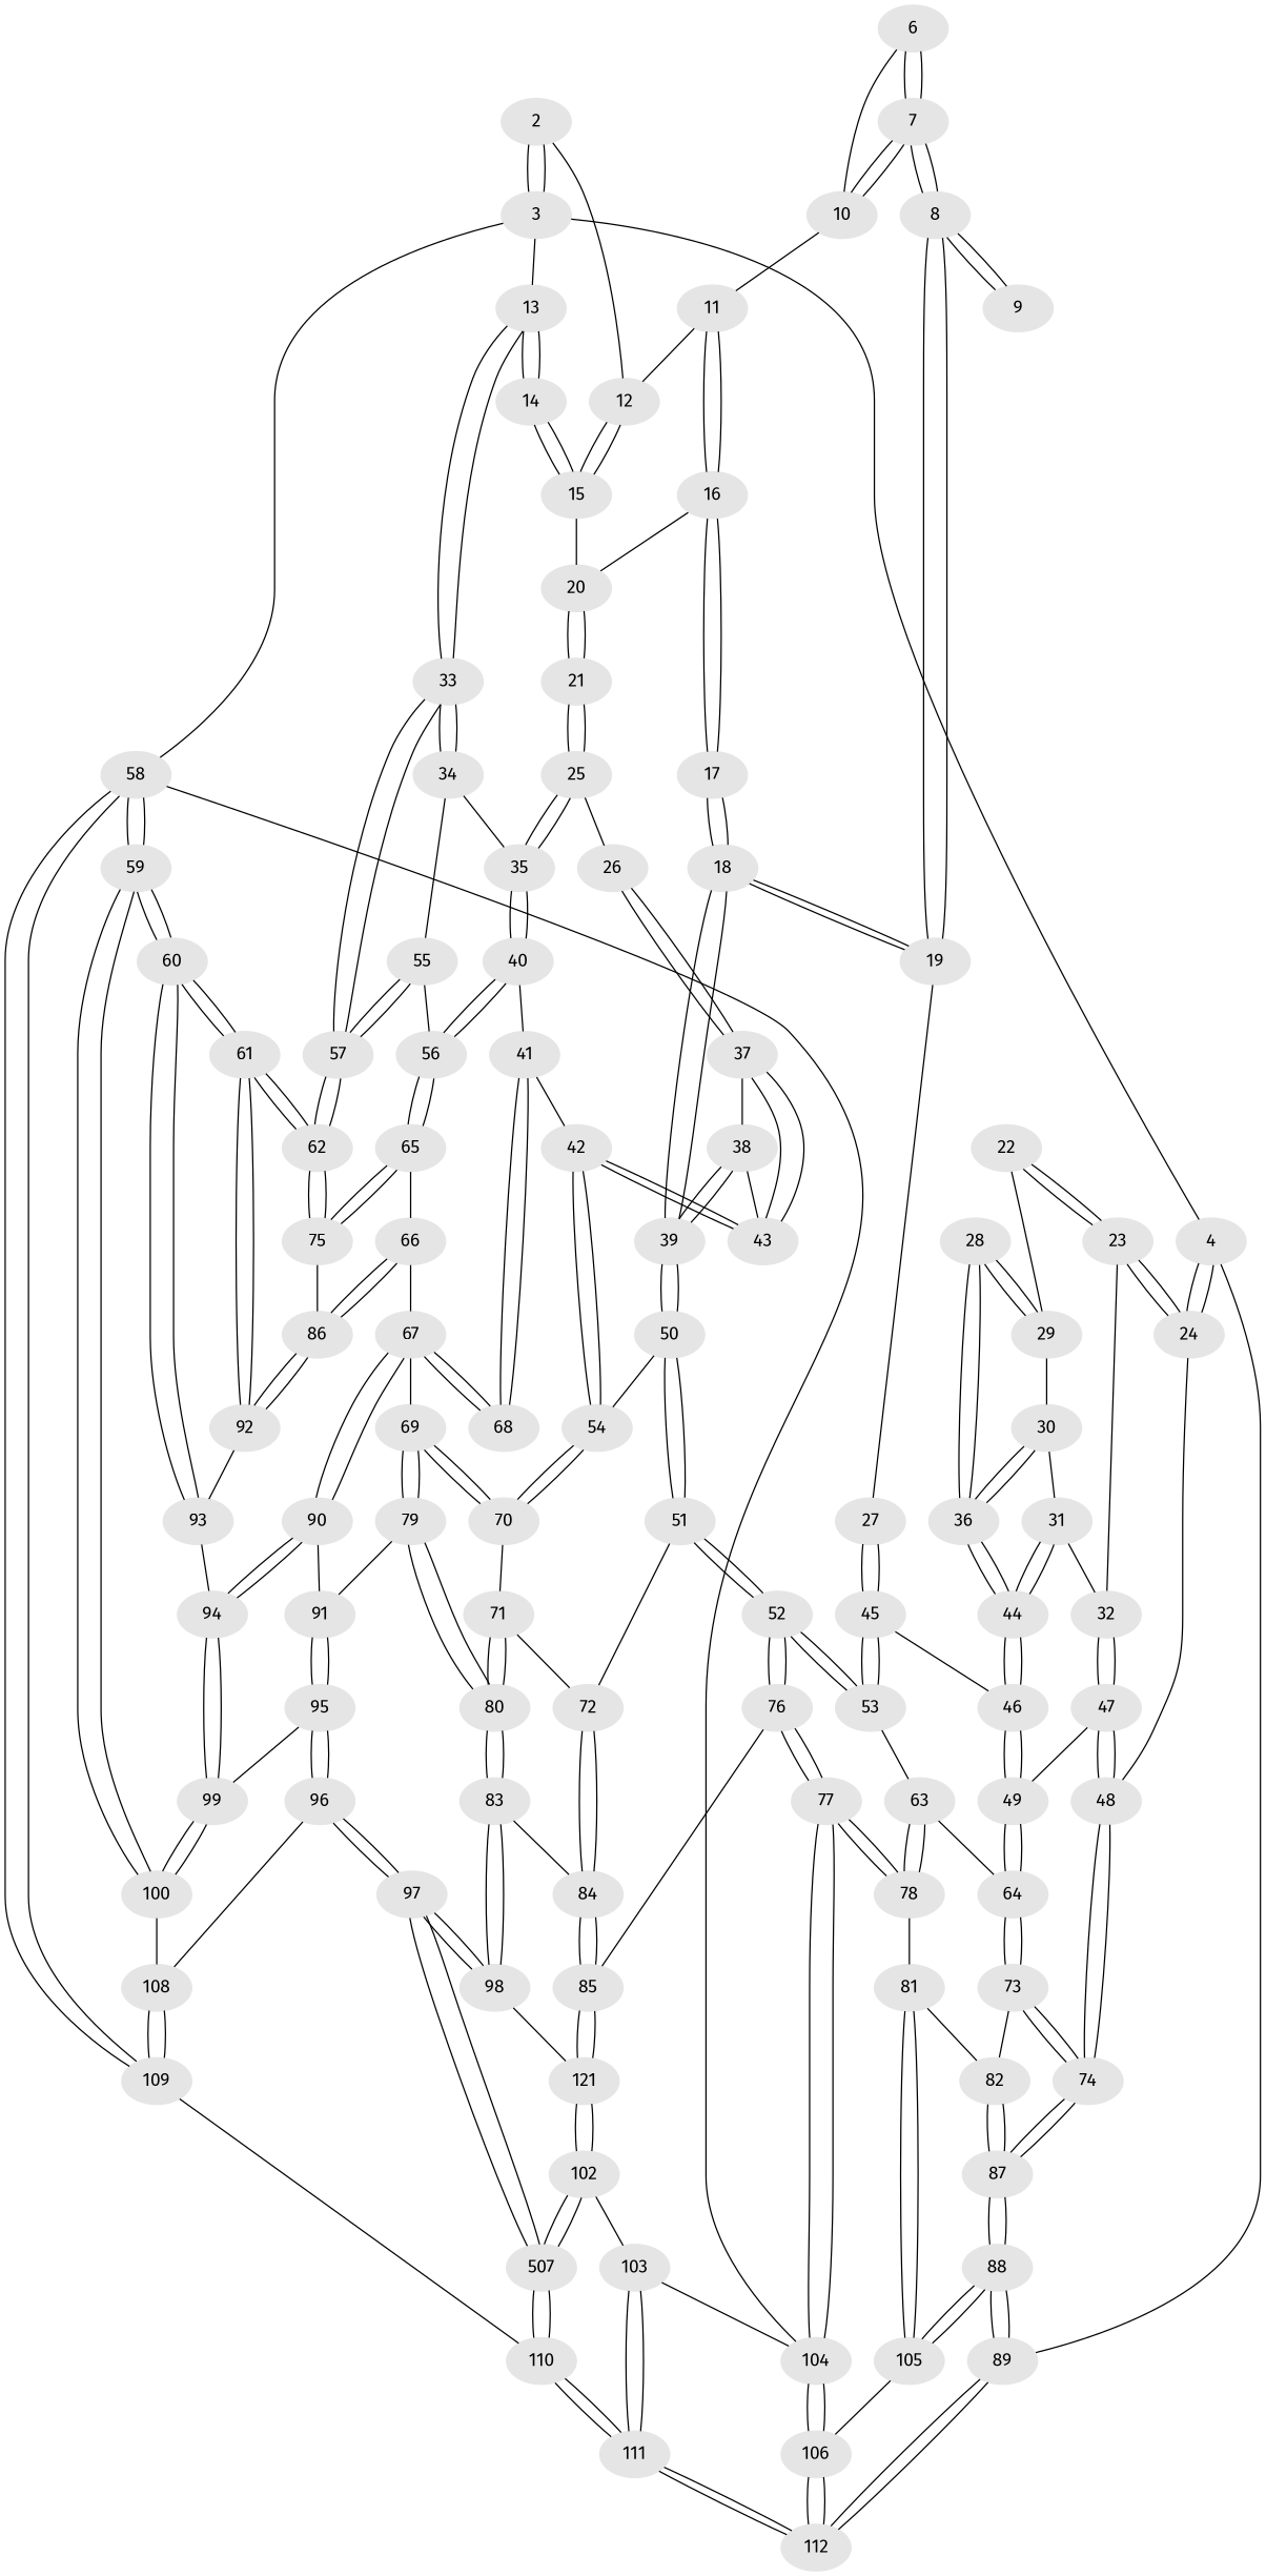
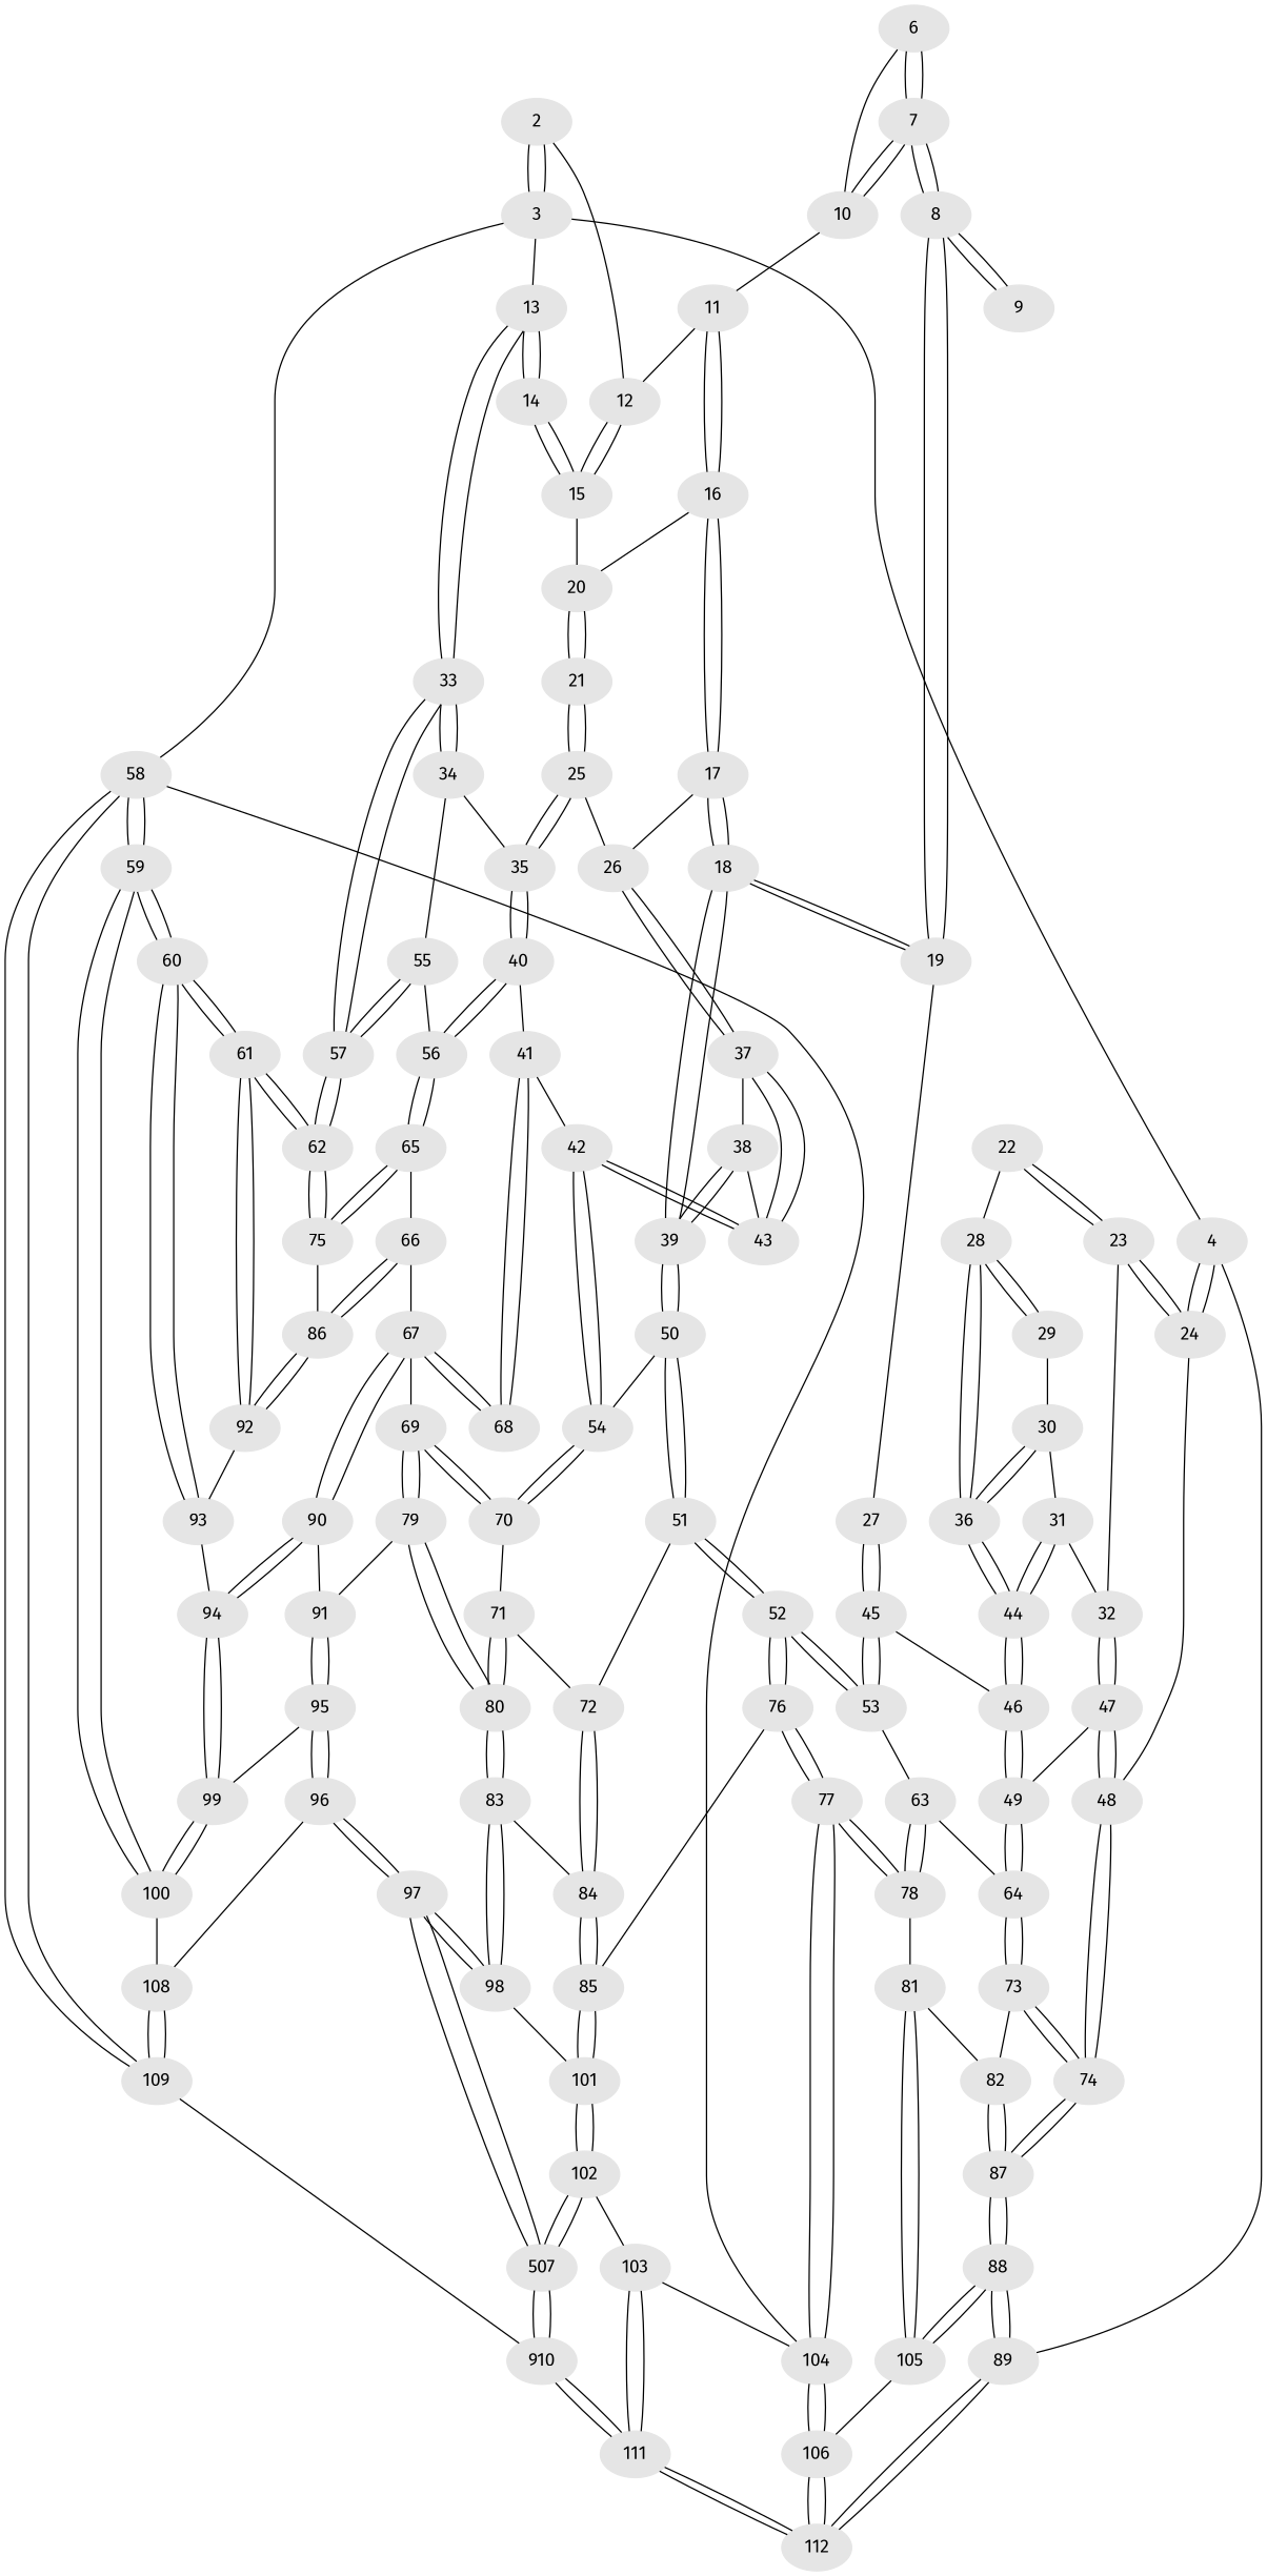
  graph {
    fontname="Fira Sans"
    node [color=gray90 fontname="Fira Sans" style=filled]
    edge [fontname="Fira Sans"]
    2
    3
    12
    6
    7
    10
    4
    13
    58
    15
    24
    89
    14
    33
    59
    109
    104
    48
    112
    8
    11
    9
    19
    27
    22
    23
    29
    16
    20
    17
    34
    57
    21
    25
    18
    26
    39
    37
    50
    45
    35
    32
    30
    47
    74
    40
    38
    43
    28
    36
    46
    53
    44
    31
    49
    55
    62
    56
    41
    54
    51
    42
    68
    65
    70
    63
    64
    87
    73
    52
    72
    76
    84
    77
    85
    78
    71
    75
    66
    60
    100
-   110
+   110 [label=910]
    61
    93
    108
    92
    94
    86
    81
    82
    67
    90
    69
    91
    79
    80
    83
    88
-   101 [label=121]
+   101
    106
    105
    95
    98
    102
    99
    96
    97
    n108 [label=507]
    103
    111
    2 -- 3
    2 -- 3
    2 -- 12
    3 -- 4
    3 -- 13
    3 -- 58
    12 -- 15
    12 -- 15
    6 -- 7
    6 -- 7
    6 -- 10
    7 -- 10
    7 -- 10
    7 -- 8
    7 -- 8
    10 -- 11
    4 -- 24
    4 -- 24
    4 -- 89
    13 -- 14
    13 -- 14
    13 -- 33
    13 -- 33
    58 -- 59
    58 -- 59
    58 -- 109
    58 -- 109
    58 -- 104
    15 -- 20
    24 -- 48
    89 -- 112
    89 -- 112
    14 -- 15
    14 -- 15
    33 -- 34
    33 -- 34
    33 -- 57
    33 -- 57
    59 -- 60
    59 -- 60
    59 -- 100
    59 -- 100
    109 -- 110
    104 -- 106
    104 -- 106
    48 -- 74
    48 -- 74
    8 -- 9
    8 -- 9
    8 -- 19
    8 -- 19
    11 -- 12
    11 -- 16
    11 -- 16
    19 -- 27
    27 -- 45
    27 -- 45
    22 -- 23
    22 -- 23
-   22 -- 29
+   22 -- 28
    23 -- 24
    23 -- 24
    23 -- 32
    29 -- 30
    16 -- 20
    16 -- 17
    16 -- 17
    20 -- 21
    20 -- 21
    17 -- 18
    17 -- 18
+   17 -- 26
    34 -- 35
    34 -- 55
    57 -- 62
    57 -- 62
    21 -- 25
    21 -- 25
    25 -- 26
    25 -- 35
    25 -- 35
    18 -- 19
    18 -- 19
    18 -- 39
    18 -- 39
    26 -- 37
    26 -- 37
    39 -- 50
    39 -- 50
    37 -- 38
    37 -- 43
    37 -- 43
    50 -- 54
    50 -- 51
    50 -- 51
    45 -- 46
    45 -- 53
    45 -- 53
    35 -- 40
    35 -- 40
    32 -- 47
    32 -- 47
    30 -- 36
    30 -- 36
    30 -- 31
    47 -- 48
    47 -- 48
    47 -- 49
    74 -- 87
    74 -- 87
    40 -- 56
    40 -- 56
    40 -- 41
    38 -- 39
    38 -- 39
    38 -- 43
    28 -- 29
    28 -- 29
    28 -- 36
    28 -- 36
    36 -- 44
    36 -- 44
    46 -- 49
    46 -- 49
    53 -- 63
    44 -- 46
    44 -- 46
    31 -- 32
    31 -- 44
    31 -- 44
    49 -- 64
    49 -- 64
    55 -- 57
    55 -- 57
    55 -- 56
    62 -- 75
    62 -- 75
    56 -- 65
    56 -- 65
    41 -- 42
    41 -- 68
    41 -- 68
    54 -- 70
    54 -- 70
    51 -- 52
    51 -- 52
    51 -- 72
    42 -- 43
    42 -- 43
    42 -- 54
    42 -- 54
    65 -- 75
    65 -- 75
    65 -- 66
    70 -- 71
    63 -- 64
    63 -- 78
    63 -- 78
    64 -- 73
    64 -- 73
    87 -- 88
    87 -- 88
    73 -- 74
    73 -- 74
    73 -- 82
    52 -- 53
    52 -- 53
    52 -- 76
    52 -- 76
    72 -- 84
    72 -- 84
    76 -- 77
    76 -- 77
    76 -- 85
    84 -- 85
    84 -- 85
    77 -- 104
    77 -- 104
    77 -- 78
    77 -- 78
    85 -- 101
    85 -- 101
    78 -- 81
    71 -- 72
    71 -- 80
    71 -- 80
    75 -- 86
    66 -- 86
    66 -- 86
    66 -- 67
    60 -- 61
    60 -- 61
    60 -- 93
    60 -- 93
    100 -- 108
    110 -- 111
    110 -- 111
    61 -- 62
    61 -- 62
    61 -- 92
    61 -- 92
    93 -- 94
    108 -- 109
    108 -- 109
    92 -- 93
    94 -- 99
    94 -- 99
    86 -- 92
    86 -- 92
    81 -- 82
    81 -- 105
    81 -- 105
    82 -- 87
    82 -- 87
    67 -- 68
    67 -- 68
    67 -- 90
    67 -- 90
    67 -- 69
    90 -- 94
    90 -- 94
    90 -- 91
    69 -- 70
    69 -- 70
    69 -- 79
    69 -- 79
    91 -- 95
    91 -- 95
    79 -- 91
    79 -- 80
    79 -- 80
    80 -- 83
    80 -- 83
    83 -- 84
    83 -- 98
    83 -- 98
    88 -- 89
    88 -- 89
    88 -- 105
    88 -- 105
    101 -- 102
    101 -- 102
    106 -- 112
    106 -- 112
    105 -- 106
    95 -- 99
    95 -- 96
    95 -- 96
    98 -- 101
    102 -- n108
    102 -- n108
    102 -- 103
    99 -- 100
    99 -- 100
    96 -- 108
    96 -- 97
    96 -- 97
    97 -- 98
    97 -- 98
    97 -- n108
    97 -- n108
    n108 -- 110
    n108 -- 110
    103 -- 104
    103 -- 111
    103 -- 111
    111 -- 112
    111 -- 112
  }
